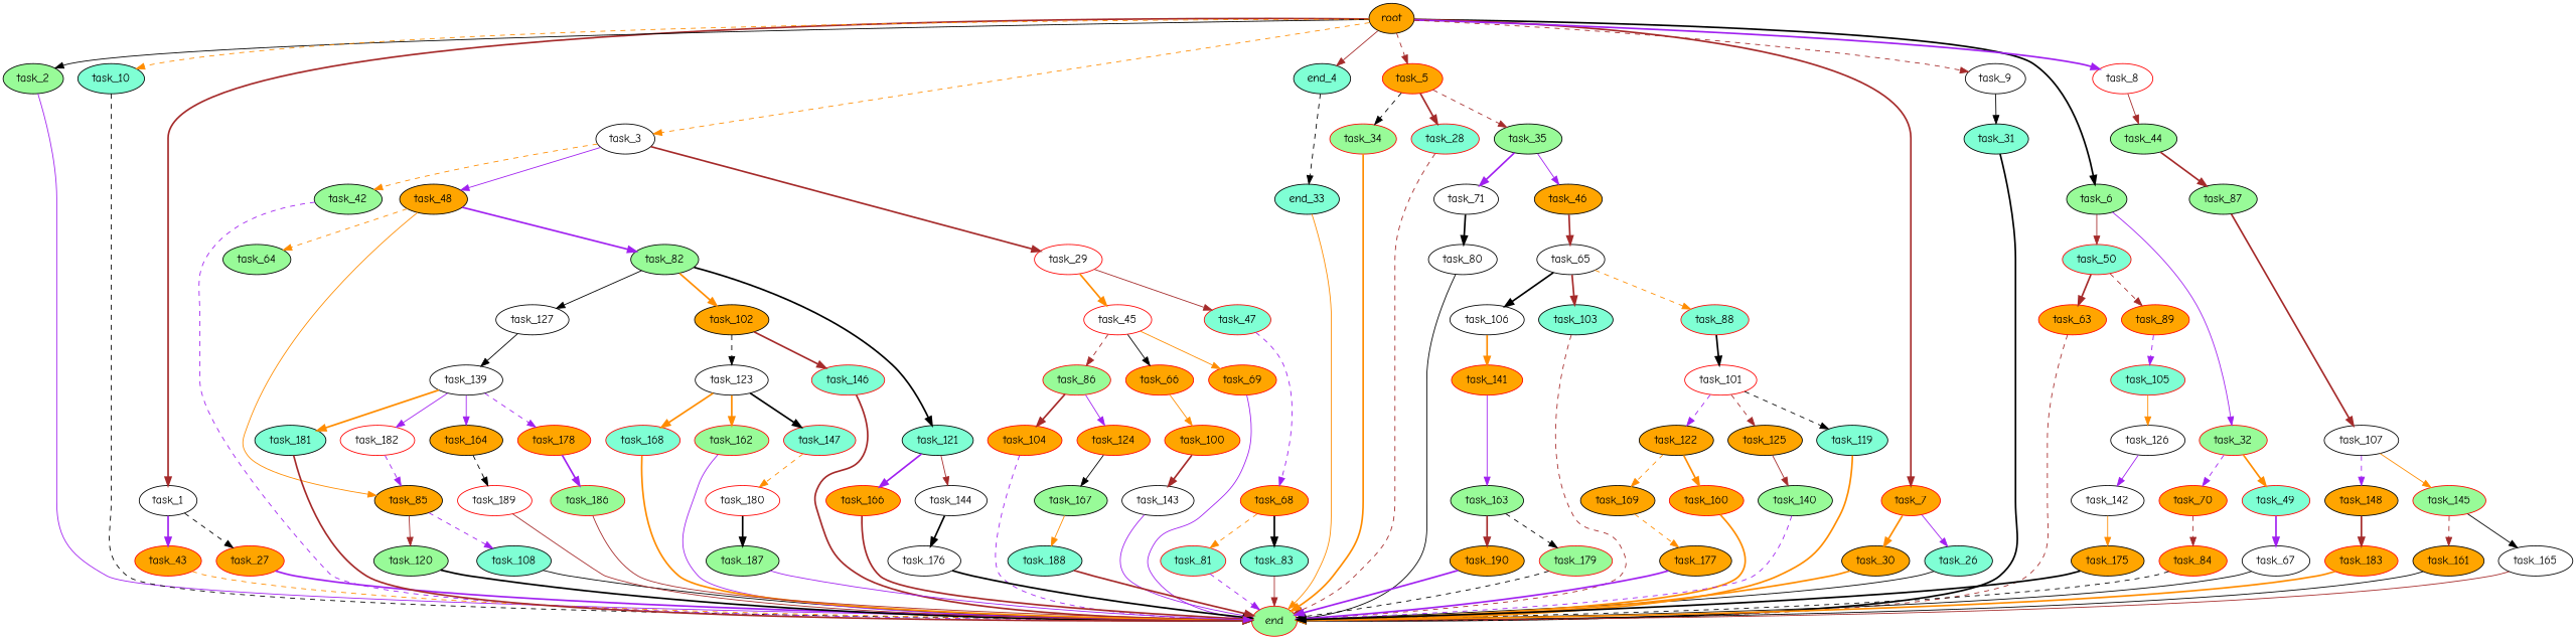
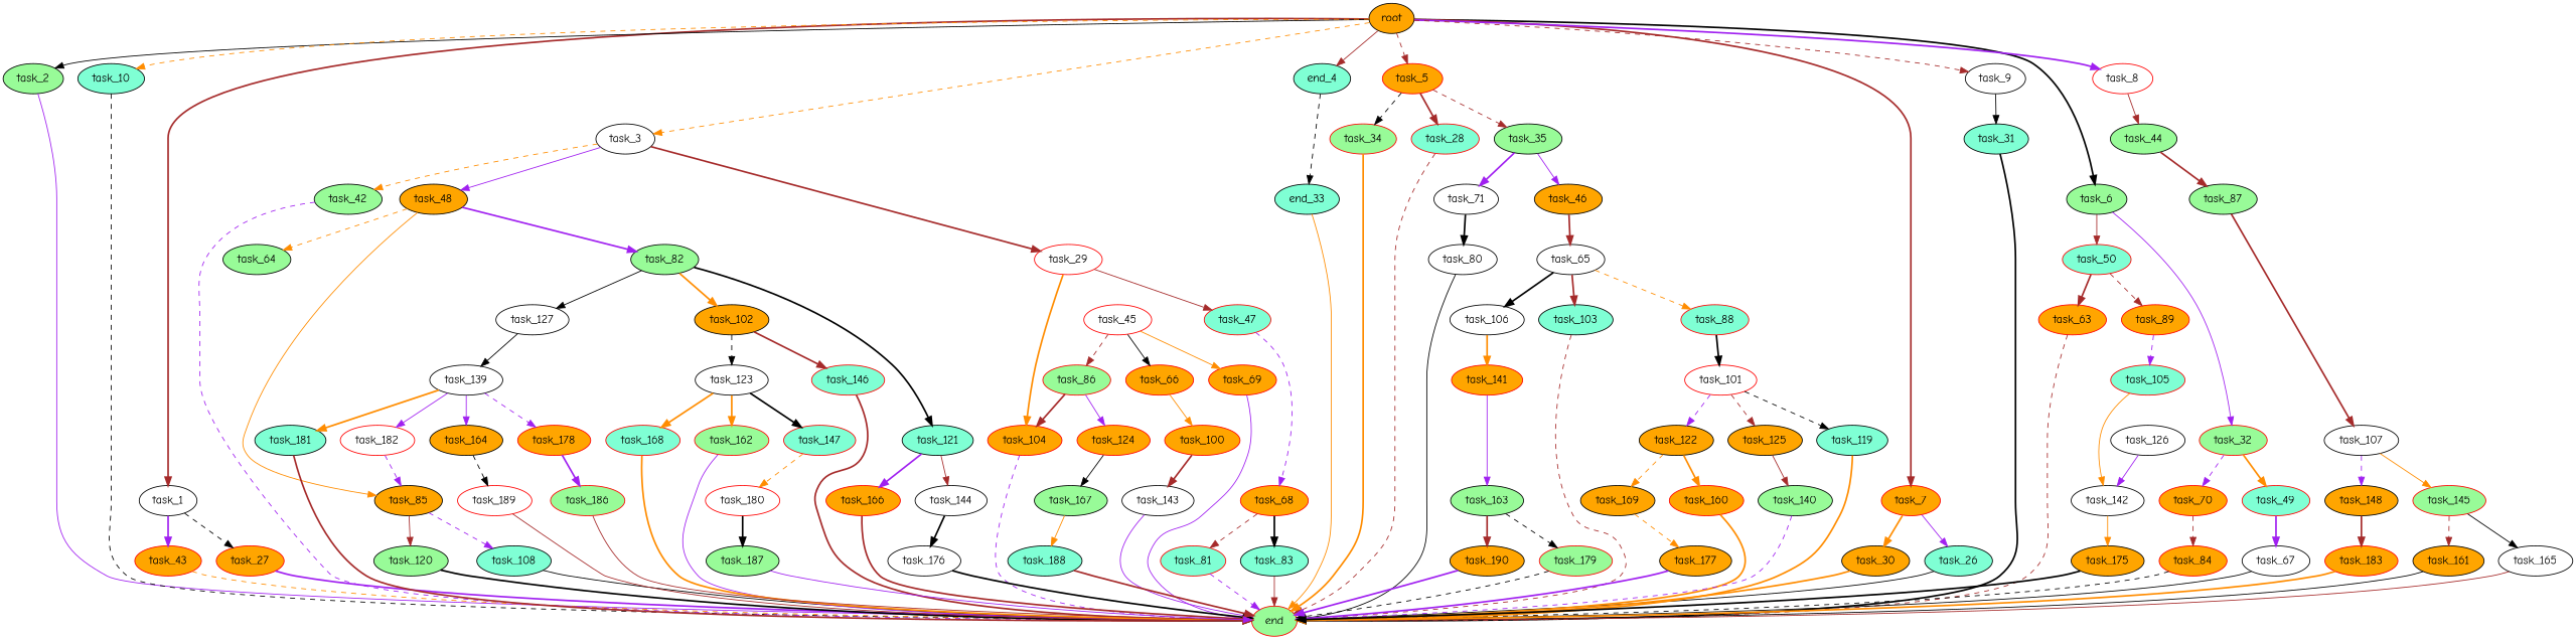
  digraph {
    fontname="Comic Neue"
    node [color=black fillcolor=orange fontname="Comic Neue" style=filled]
    edge [color=brown fontname="Comic Neue" style=bold]
    task_1 [fillcolor=white]
    root
    task_2 [fillcolor=palegreen]
    task_3 [fillcolor=white]
    n5 [fillcolor=aquamarine label=end_4]
    task_5 [color=red]
    task_6 [fillcolor=palegreen]
    task_7 [color=red]
    task_8 [color=red fillcolor=white]
    task_9 [fillcolor=white]
    task_10 [fillcolor=aquamarine]
    task_27 [color=red]
    task_43 [color=red]
    end [color=red fillcolor=palegreen]
    task_29 [color=red fillcolor=white]
    task_42 [fillcolor=palegreen]
    task_48
    n18 [fillcolor=aquamarine label=end_33]
    task_28 [color=red fillcolor=aquamarine]
    task_34 [color=red fillcolor=palegreen]
    task_35 [fillcolor=palegreen]
    task_32 [color=red fillcolor=palegreen]
    task_50 [color=red fillcolor=aquamarine]
    task_26 [fillcolor=aquamarine]
    task_30
    task_44 [fillcolor=palegreen]
    task_31 [fillcolor=aquamarine]
    task_45 [color=red fillcolor=white]
    task_47 [color=red fillcolor=aquamarine]
    task_64 [fillcolor=palegreen]
    task_82 [fillcolor=palegreen]
    task_85
    task_46
    task_71 [fillcolor=white]
    task_49 [color=red fillcolor=aquamarine]
    task_70 [color=red]
    task_63 [color=red]
    task_89 [color=red]
    task_87 [fillcolor=palegreen]
    task_66 [color=red]
    task_69 [color=red]
    task_86 [color=red fillcolor=palegreen]
    task_68 [color=red]
    task_67 [fillcolor=white]
    task_84 [color=red]
    task_65 [fillcolor=white]
    task_80 [fillcolor=white]
    task_107 [fillcolor=white]
    task_100 [color=red]
    task_104 [color=red]
    task_124 [color=red]
    task_88 [color=red fillcolor=aquamarine]
    task_103 [fillcolor=aquamarine]
    task_106 [fillcolor=white]
    task_81 [color=red fillcolor=aquamarine]
    task_83 [fillcolor=aquamarine]
    task_102
    task_121 [fillcolor=aquamarine]
    task_127 [fillcolor=white]
    task_108 [fillcolor=aquamarine]
    task_120 [fillcolor=palegreen]
    task_105 [color=red fillcolor=aquamarine]
    task_101 [color=red fillcolor=white]
    task_141 [color=red]
    task_143 [fillcolor=white]
    task_123 [fillcolor=white]
    task_146 [color=red fillcolor=aquamarine]
    task_144 [fillcolor=white]
    task_166 [color=red]
    task_139 [fillcolor=white]
    task_167 [fillcolor=palegreen]
    task_145 [color=red fillcolor=palegreen]
    task_148
    task_119 [fillcolor=aquamarine]
    task_122
    task_125
    task_126 [fillcolor=white]
    task_160 [color=red]
    task_169
    task_140 [fillcolor=palegreen]
    task_147 [color=red fillcolor=aquamarine]
    task_162 [color=red fillcolor=palegreen]
    task_168 [color=red fillcolor=aquamarine]
    task_142 [fillcolor=white]
    task_163 [fillcolor=palegreen]
    task_161
    task_165 [fillcolor=white]
    task_183 [color=red]
    task_176 [fillcolor=white]
    task_177
    task_180 [color=red fillcolor=white]
    task_188 [fillcolor=aquamarine]
    task_175
    task_164
    task_178 [color=red]
    task_181 [fillcolor=aquamarine]
    task_182 [color=red fillcolor=white]
    task_189 [color=red fillcolor=white]
    task_186 [color=red fillcolor=palegreen]
    task_179 [color=red fillcolor=palegreen]
    task_190
    task_187 [fillcolor=palegreen]
    task_1 -> task_27 [color=black style=dashed]
    task_1 -> task_43 [color=purple]
    root -> task_1
    root -> task_2 [color=black style=solid]
    root -> task_3 [color=darkorange style=dashed]
    root -> n5 [style=solid]
    root -> task_5 [style=dashed]
    root -> task_6 [color=black]
    root -> task_7
    root -> task_8 [color=purple]
    root -> task_9 [style=dashed]
    root -> task_10 [color=darkorange style=dashed]
    task_2 -> end [color=purple style=solid]
    task_3 -> task_29
    task_3 -> task_42 [color=darkorange style=dashed]
    task_3 -> task_48 [color=purple style=solid]
    n5 -> n18 [color=black style=dashed]
    task_5 -> task_28
    task_5 -> task_34 [color=black style=dashed]
    task_5 -> task_35 [style=dashed]
    task_6 -> task_32 [color=purple style=solid]
    task_6 -> task_50 [style=solid]
    task_7 -> task_26 [color=purple style=solid]
    task_7 -> task_30 [color=darkorange]
    task_8 -> task_44 [style=solid]
    task_9 -> task_31 [color=black style=solid]
    task_10 -> end [color=black style=dashed]
    task_27 -> end [color=purple]
    task_43 -> end [color=darkorange style=dashed]
-   task_29 -> task_45 [color=darkorange]
+   task_29 -> task_104 [color=darkorange]
    task_29 -> task_47 [style=solid]
    task_42 -> end [color=purple style=dashed]
    task_48 -> task_64 [color=darkorange style=dashed]
    task_48 -> task_82 [color=purple]
    task_48 -> task_85 [color=darkorange style=solid]
    n18 -> end [color=darkorange style=solid]
    task_28 -> end [style=dashed]
    task_34 -> end [color=darkorange]
    task_35 -> task_46 [color=purple style=solid]
    task_35 -> task_71 [color=purple]
    task_32 -> task_49 [color=darkorange]
    task_32 -> task_70 [color=purple style=dashed]
    task_50 -> task_63
    task_50 -> task_89 [style=dashed]
    task_26 -> end [color=black style=solid]
    task_30 -> end [color=darkorange]
    task_44 -> task_87
    task_31 -> end [color=black]
    task_45 -> task_66 [color=black style=solid]
    task_45 -> task_69 [color=darkorange style=solid]
    task_45 -> task_86 [style=dashed]
    task_47 -> task_68 [color=purple style=dashed]
    task_82 -> task_102 [color=darkorange]
    task_82 -> task_121 [color=black]
    task_82 -> task_127 [color=black style=solid]
    task_85 -> task_108 [color=purple style=dashed]
    task_85 -> task_120 [style=solid]
    task_46 -> task_65
    task_71 -> task_80 [color=black]
    task_49 -> task_67 [color=purple]
    task_70 -> task_84 [style=dashed]
    task_63 -> end [style=dashed]
    task_89 -> task_105 [color=purple style=dashed]
    task_87 -> task_107
    task_66 -> task_100 [color=darkorange style=solid]
    task_69 -> end [color=purple style=solid]
    task_86 -> task_104
    task_86 -> task_124 [color=purple style=solid]
-   task_68 -> task_81 [color=darkorange style=dashed]
+   task_68 -> task_81 [style=dashed]
    task_68 -> task_83 [color=black]
    task_67 -> end [color=black style=solid]
    task_84 -> end [color=black style=dashed]
    task_65 -> task_88 [color=darkorange style=dashed]
    task_65 -> task_103
    task_65 -> task_106 [color=black]
    task_80 -> end [color=black style=solid]
    task_107 -> task_145 [color=darkorange style=solid]
    task_107 -> task_148 [color=purple style=dashed]
    task_100 -> task_143
    task_104 -> end [color=purple style=dashed]
    task_124 -> task_167 [color=black style=solid]
    task_88 -> task_101 [color=black]
    task_103 -> end [style=dashed]
    task_106 -> task_141 [color=darkorange]
    task_81 -> end [color=purple style=dashed]
    task_83 -> end [style=solid]
    task_102 -> task_123 [color=black style=dashed]
    task_102 -> task_146
    task_121 -> task_144 [style=solid]
    task_121 -> task_166 [color=purple]
    task_127 -> task_139 [color=black style=solid]
    task_108 -> end [color=black style=solid]
    task_120 -> end [color=black]
-   task_105 -> task_126 [color=darkorange style=solid]
+   task_105 -> task_142 [color=darkorange style=solid]
    task_101 -> task_119 [color=black style=dashed]
    task_101 -> task_122 [color=purple style=dashed]
    task_101 -> task_125 [style=dashed]
    task_141 -> task_163 [color=purple style=solid]
    task_143 -> end [color=purple style=solid]
    task_123 -> task_147 [color=black]
    task_123 -> task_162 [color=darkorange]
    task_123 -> task_168 [color=darkorange]
    task_146 -> end
    task_144 -> task_176 [color=black]
    task_166 -> end
    task_139 -> task_164 [color=purple style=solid]
    task_139 -> task_178 [color=purple style=dashed]
    task_139 -> task_181 [color=darkorange]
    task_139 -> task_182 [color=purple style=solid]
    task_167 -> task_188 [color=darkorange style=solid]
    task_145 -> task_161 [style=dashed]
    task_145 -> task_165 [color=black style=solid]
    task_148 -> task_183
    task_119 -> end [color=darkorange]
    task_122 -> task_160 [color=darkorange]
    task_122 -> task_169 [color=darkorange style=dashed]
    task_125 -> task_140 [style=solid]
    task_126 -> task_142 [color=purple style=solid]
    task_160 -> end [color=darkorange]
    task_169 -> task_177 [color=darkorange style=dashed]
    task_140 -> end [color=purple style=dashed]
    task_147 -> task_180 [color=darkorange style=dashed]
    task_162 -> end [color=purple style=solid]
    task_168 -> end [color=darkorange]
    task_142 -> task_175 [color=darkorange style=solid]
    task_163 -> task_179 [color=black style=dashed]
    task_163 -> task_190
    task_161 -> end [color=black style=solid]
    task_165 -> end [style=solid]
    task_183 -> end [color=darkorange]
    task_176 -> end [color=black]
    task_177 -> end [color=purple]
    task_180 -> task_187 [color=black]
    task_188 -> end
    task_175 -> end [color=black]
    task_164 -> task_189 [color=black style=dashed]
    task_178 -> task_186 [color=purple]
    task_181 -> end
    task_182 -> task_85 [color=purple style=dashed]
    task_189 -> end [style=solid]
    task_186 -> end [style=solid]
    task_179 -> end [color=black style=dashed]
    task_190 -> end [color=purple]
    task_187 -> end [color=purple style=solid]
  }
